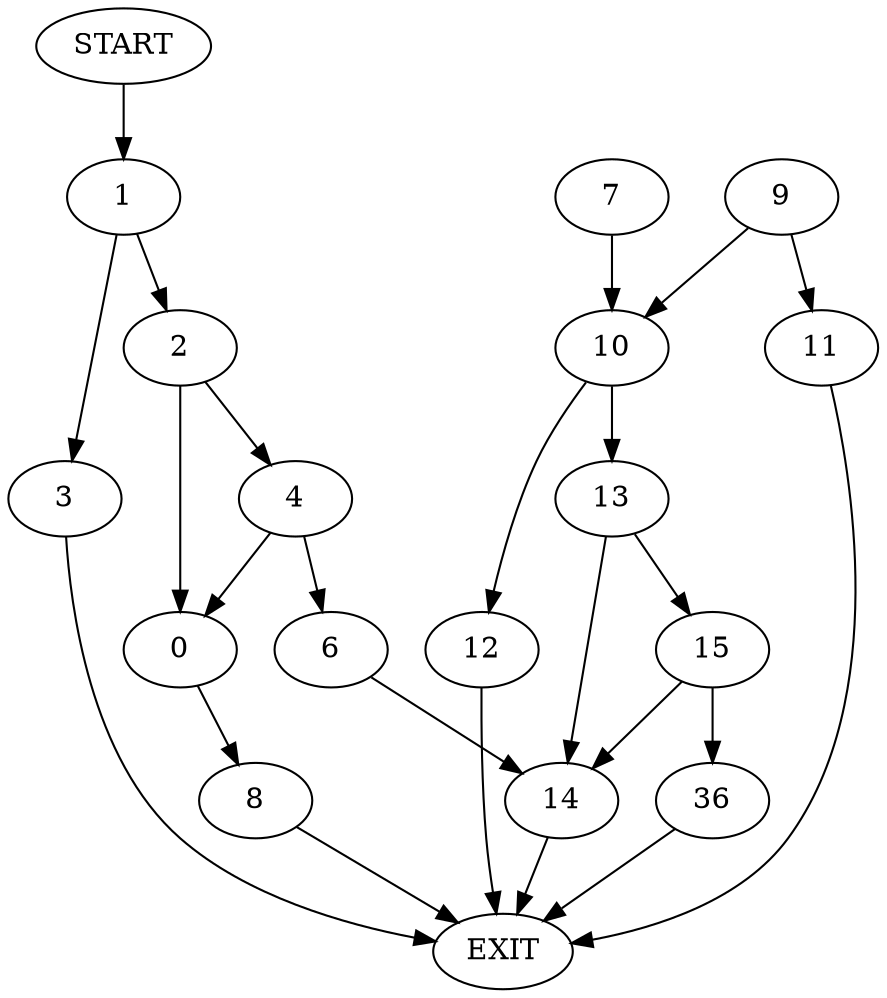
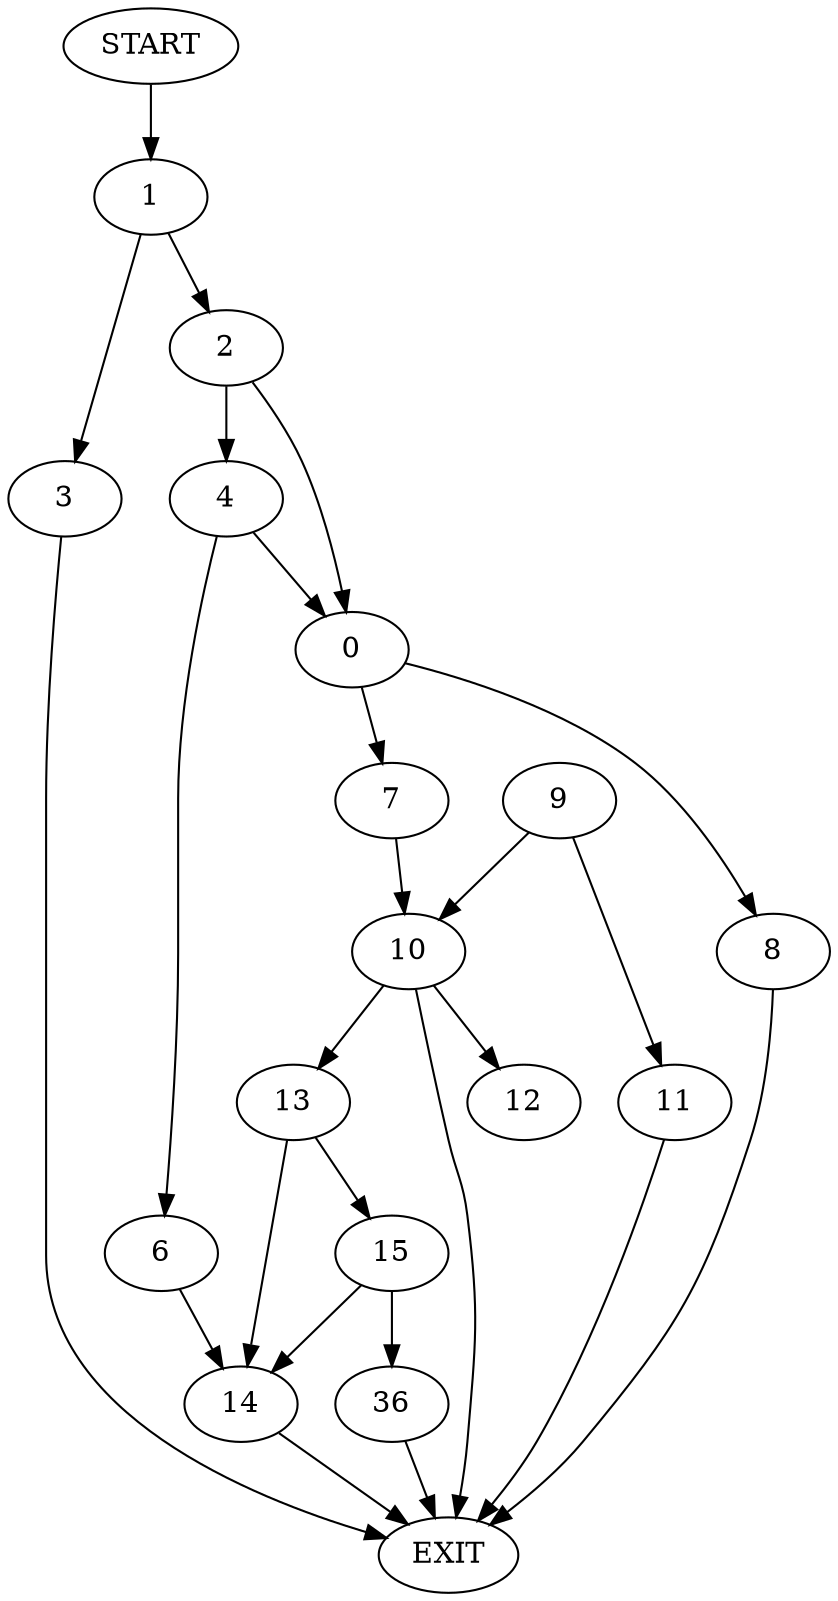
  digraph {
    n1 [label=START]
    1
    2
    3
    n5 [label=EXIT]
    4
    n7 [label=0]
    6
    7
    8
    14
    10
    9
    11
    12
    13
    15
    n18 [label=36]
    n1 -> 1
    1 -> 2
    1 -> 3
    2 -> 4
    2 -> n7
    3 -> n5
    4 -> n7
    4 -> 6
+   n7 -> 7
    n7 -> 8
    6 -> 14
    7 -> 10
    8 -> n5
    14 -> n5
    10 -> 12
    10 -> 13
    9 -> 10
    9 -> 11
    11 -> n5
-   12 -> n5
+   10 -> n5
    13 -> 14
    13 -> 15
    15 -> 14
    15 -> n18
    n18 -> n5
  }
